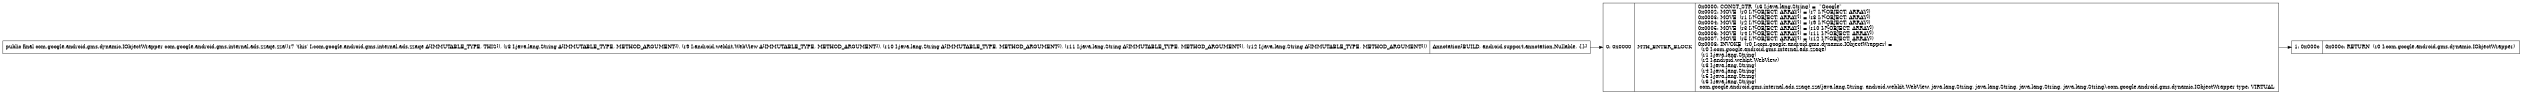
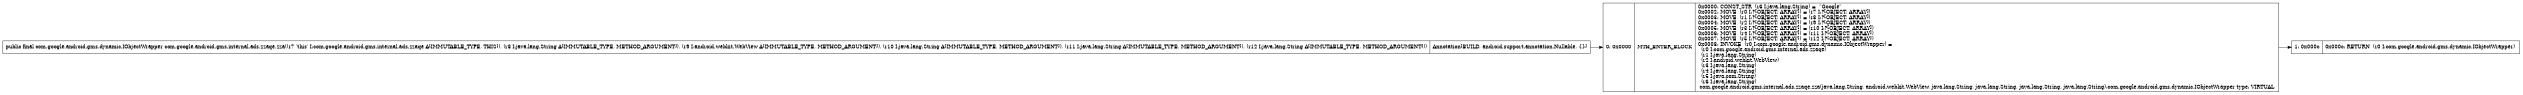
  digraph {
    rankdir=LR
    node [shape=record]
-   n1 [label="{0\:\ 0x0000|MTH_ENTER_BLOCK\l|0x0000: CONST_STR  (r6 I:java.lang.String) =  \"Google\" \l0x0002: MOVE  (r0 I:?[OBJECT, ARRAY]) = (r7 I:?[OBJECT, ARRAY]) \l0x0003: MOVE  (r1 I:?[OBJECT, ARRAY]) = (r8 I:?[OBJECT, ARRAY]) \l0x0004: MOVE  (r2 I:?[OBJECT, ARRAY]) = (r9 I:?[OBJECT, ARRAY]) \l0x0005: MOVE  (r3 I:?[OBJECT, ARRAY]) = (r10 I:?[OBJECT, ARRAY]) \l0x0006: MOVE  (r4 I:?[OBJECT, ARRAY]) = (r11 I:?[OBJECT, ARRAY]) \l0x0007: MOVE  (r5 I:?[OBJECT, ARRAY]) = (r12 I:?[OBJECT, ARRAY]) \l0x0008: INVOKE  (r0 I:com.google.android.gms.dynamic.IObjectWrapper) = \l  (r0 I:com.google.android.gms.internal.ads.zzaqe)\l  (r1 I:java.lang.String)\l  (r2 I:android.webkit.WebView)\l  (r3 I:java.lang.String)\l  (r4 I:java.lang.String)\l  (r5 I:java.lang.String)\l  (r6 I:java.lang.String)\l com.google.android.gms.internal.ads.zzaqe.zza(java.lang.String, android.webkit.WebView, java.lang.String, java.lang.String, java.lang.String, java.lang.String):com.google.android.gms.dynamic.IObjectWrapper type: VIRTUAL \l}"]
+   n1 [label="{0\:\ 0x0000|MTH_ENTER_BLOCK\l|0x0000: CONST_STR  (r6 I:java.lang.String) =  \"Google\" \l0x0002: MOVE  (r0 I:?[OBJECT, ARRAY]) = (r7 I:?[OBJECT, ARRAY]) \l0x0003: MOVE  (r1 I:?[OBJECT, ARRAY]) = (r8 I:?[OBJECT, ARRAY]) \l0x0004: MOVE  (r2 I:?[OBJECT, ARRAY]) = (r9 I:?[OBJECT, ARRAY]) \l0x0005: MOVE  (r3 I:?[OBJECT, ARRAY]) = (r10 I:?[OBJECT, ARRAY]) \l0x0006: MOVE  (r4 I:?[OBJECT, ARRAY]) = (r11 I:?[OBJECT, ARRAY]) \l0x0007: MOVE  (r5 I:?[OBJECT, ARRAY]) = (r12 I:?[OBJECT, ARRAY]) \l0x0008: INVOKE  (r0 I:com.google.android.gms.dynamic.IObjectWrapper) = \l  (r0 I:com.google.android.gms.internal.ads.zzaqe)\l  (r1 I:java.lang.String)\l  (r2 I:android.webkit.WebView)\l  (r3 I:java.lang.String)\l  (r4 I:java.lang.String)\l  (r5 I:java.com.String)\l  (r6 I:java.lang.String)\l com.google.android.gms.internal.ads.zzaqe.zza(java.lang.String, android.webkit.WebView, java.lang.String, java.lang.String, java.lang.String, java.lang.String):com.google.android.gms.dynamic.IObjectWrapper type: VIRTUAL \l}"]
    n2 [label="{1\:\ 0x000c|0x000c: RETURN  (r0 I:com.google.android.gms.dynamic.IObjectWrapper) \l}"]
    n3 [label="{public final com.google.android.gms.dynamic.IObjectWrapper com.google.android.gms.internal.ads.zzaqe.zza((r7 'this' I:com.google.android.gms.internal.ads.zzaqe A[IMMUTABLE_TYPE, THIS]), (r8 I:java.lang.String A[IMMUTABLE_TYPE, METHOD_ARGUMENT]), (r9 I:android.webkit.WebView A[IMMUTABLE_TYPE, METHOD_ARGUMENT]), (r10 I:java.lang.String A[IMMUTABLE_TYPE, METHOD_ARGUMENT]), (r11 I:java.lang.String A[IMMUTABLE_TYPE, METHOD_ARGUMENT]), (r12 I:java.lang.String A[IMMUTABLE_TYPE, METHOD_ARGUMENT]))  | Annotation[BUILD, android.support.annotation.Nullable, \{\}]\l}"]
    n1 -> n2
    n3 -> n1
  }
